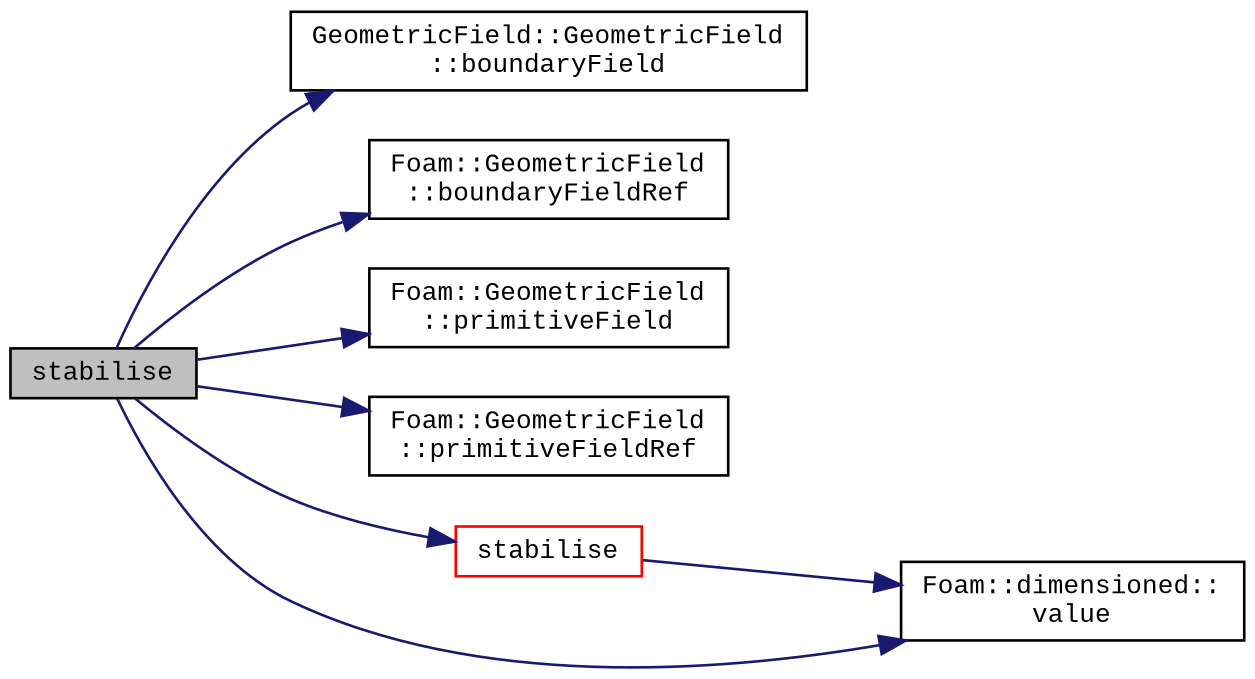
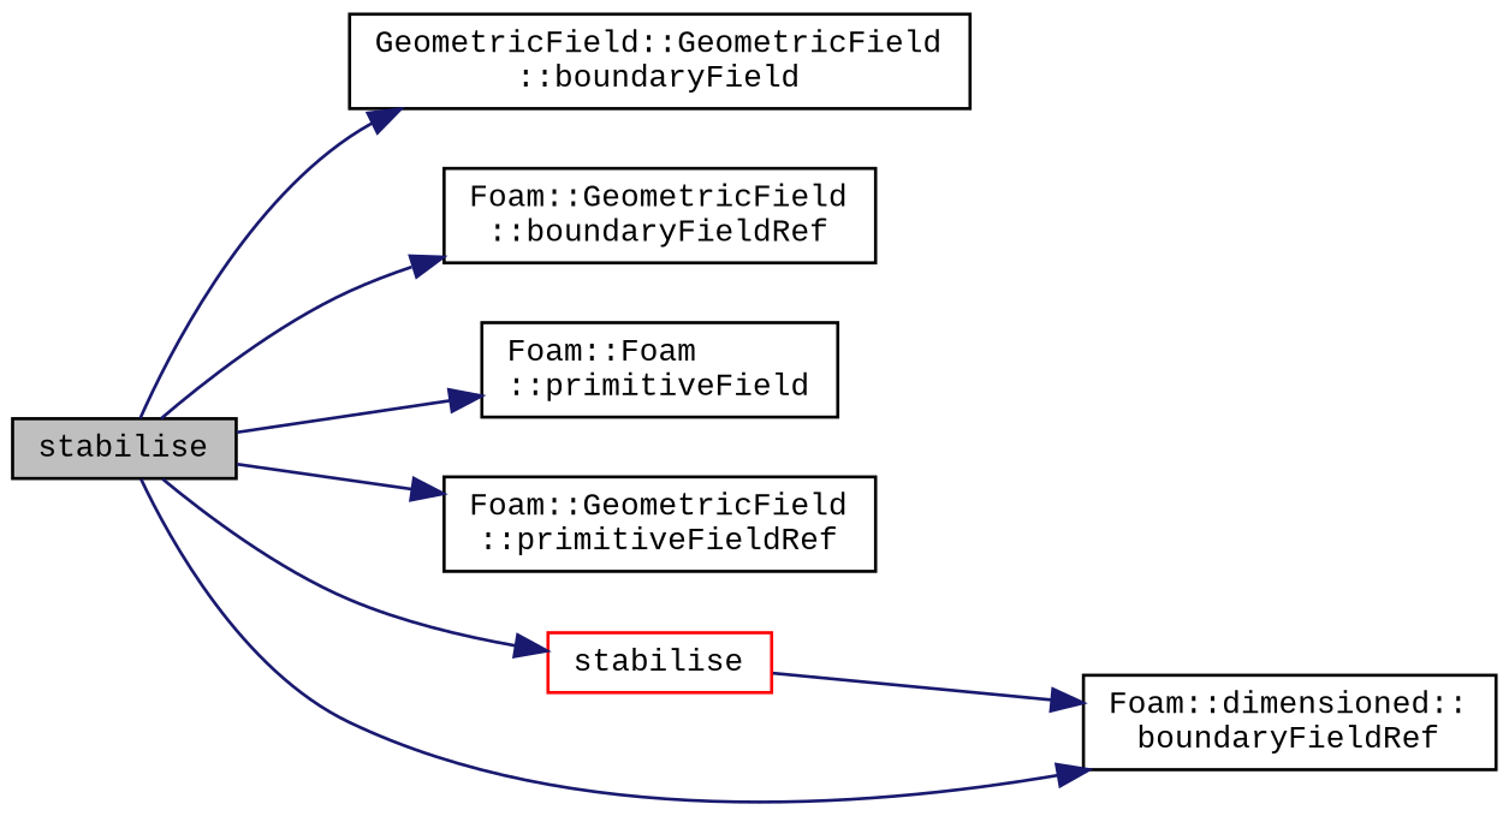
  digraph {
    fontname="Liberation Mono"
    rankdir=LR
    node [color=black fontname="Liberation Mono" fontsize=10 shape=record]
    edge [color=midnightblue fontname="Liberation Mono" fontsize=10 labelfontname=Helvetica labelfontsize=10 style=solid]
    n1 [fillcolor=grey75 fontcolor=black height=0.2 label=stabilise style=filled width=0.4]
    n2 [height=0.2 label="GeometricField::GeometricField\l::boundaryField" width=0.4]
    n3 [height=0.2 label="Foam::GeometricField\l::boundaryFieldRef" width=0.4]
-   n4 [height=0.2 label="Foam::GeometricField\l::primitiveField" width=0.4]
+   n4 [height=0.2 label="Foam::Foam\l::primitiveField" width=0.4]
    n5 [height=0.2 label="Foam::GeometricField\l::primitiveFieldRef" width=0.4]
    n6 [color=red height=0.2 label=stabilise width=0.4]
-   n7 [height=0.2 label="Foam::dimensioned::\lvalue" width=0.4]
+   n7 [height=0.2 label="Foam::dimensioned::\lboundaryFieldRef" width=0.4]
    n1 -> n2
    n1 -> n3
    n1 -> n4
    n1 -> n5
    n1 -> n6
    n1 -> n7
    n6 -> n7
  }
